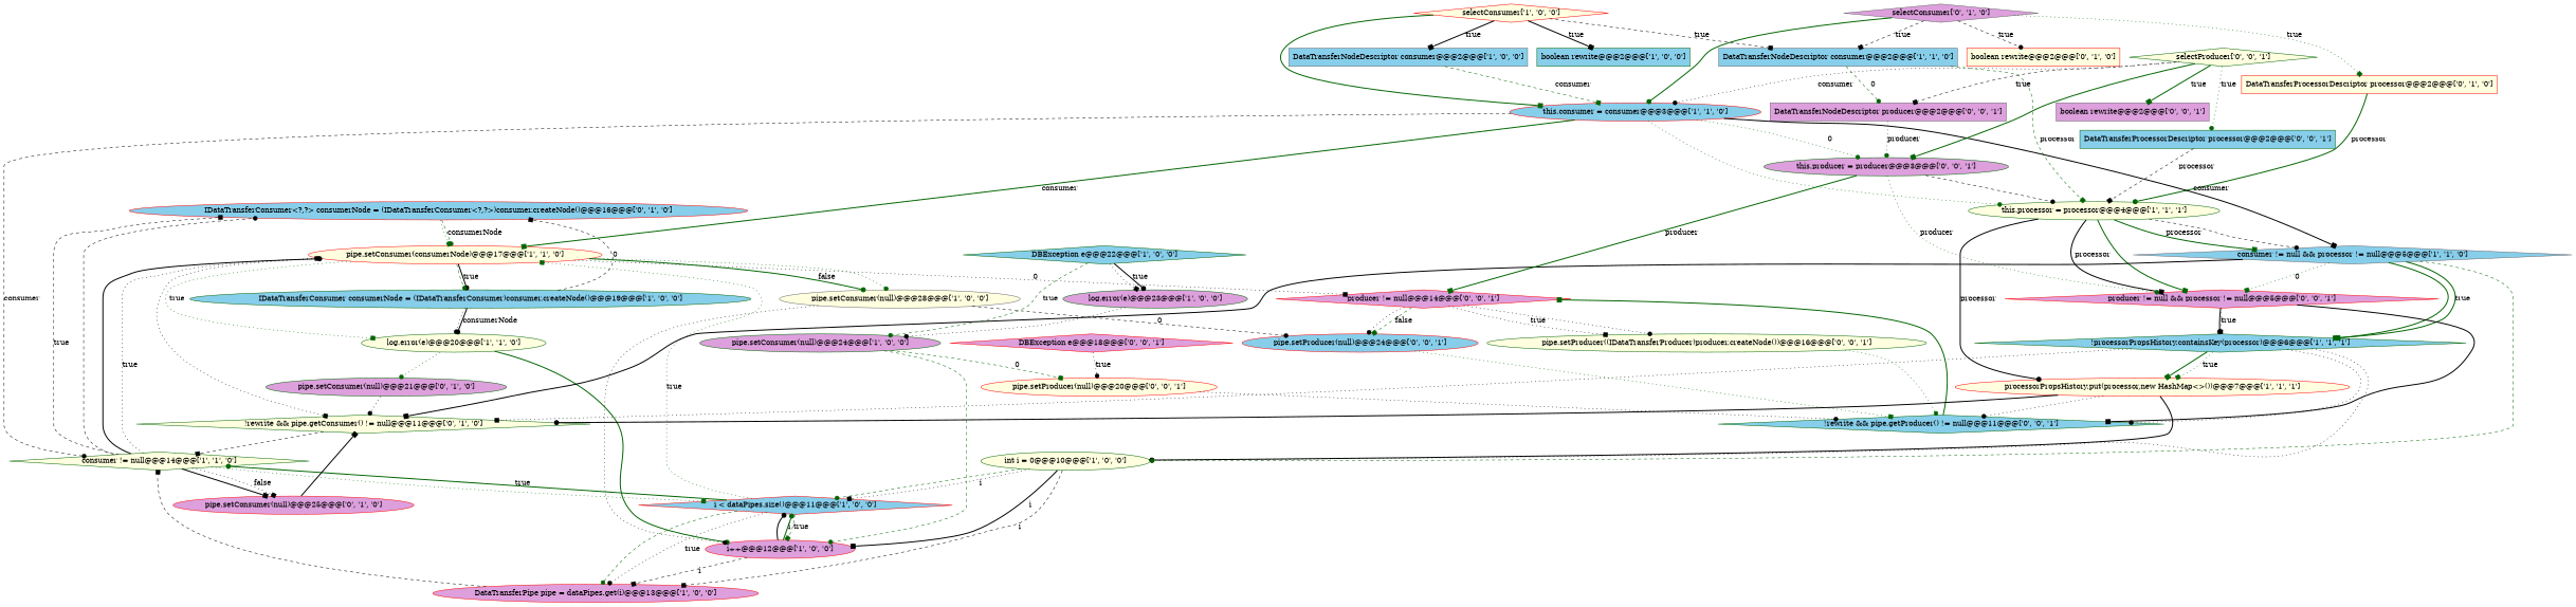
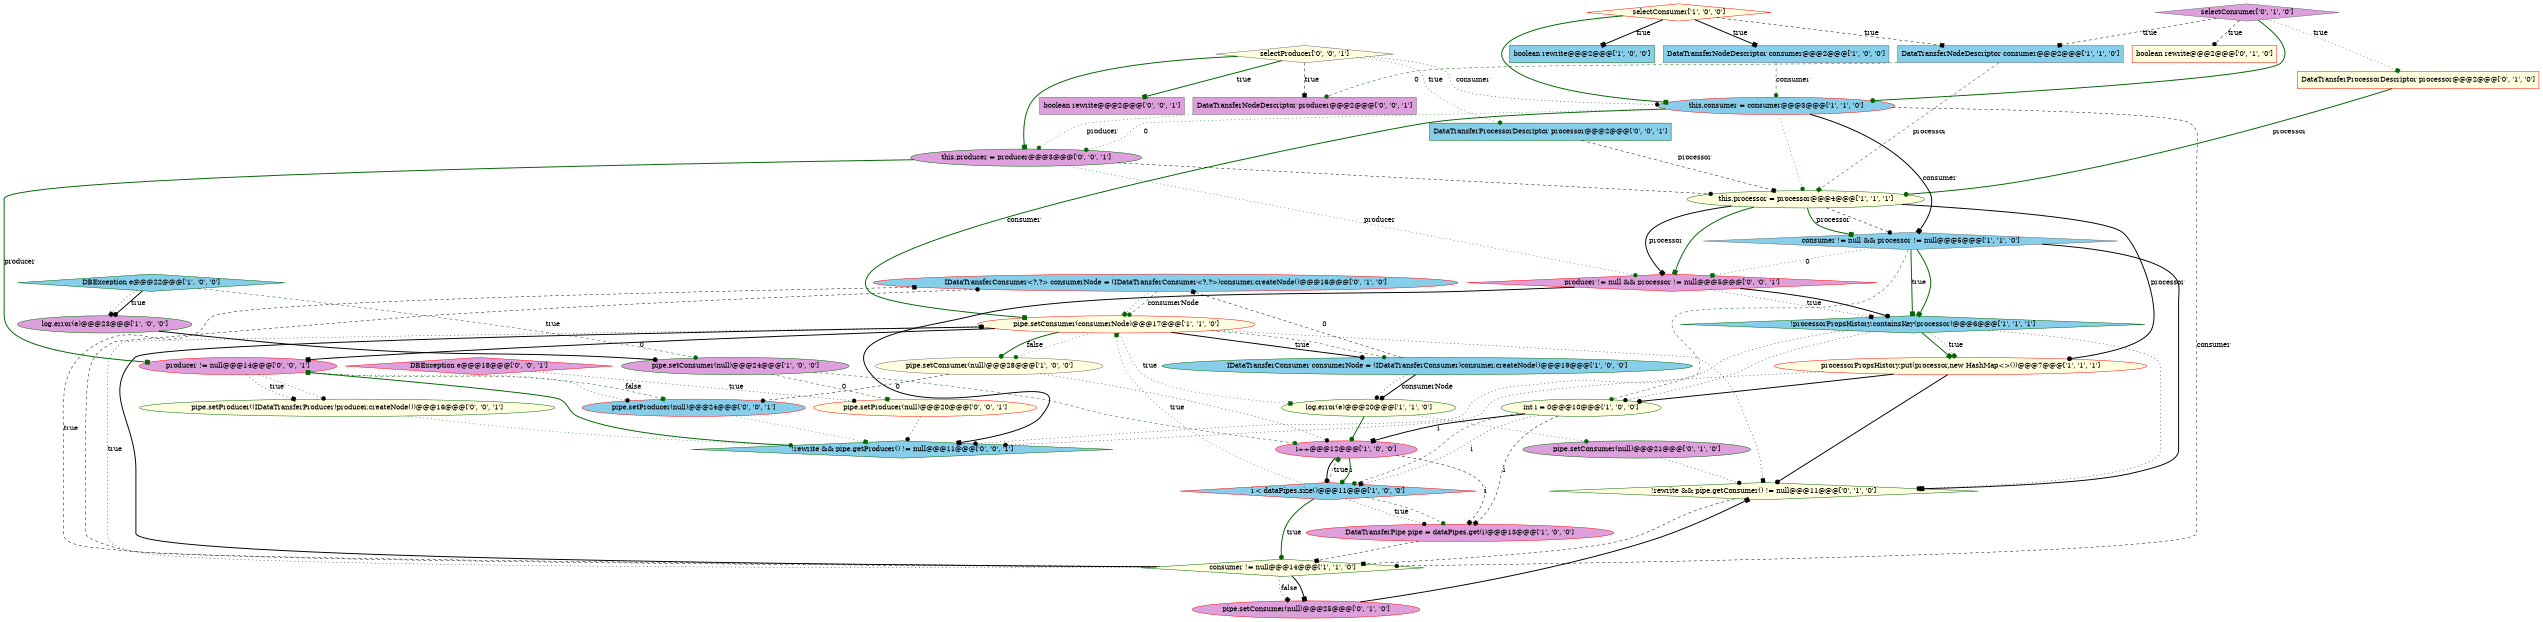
  digraph {
    node [color=darkgreen fillcolor=lightyellow shape=ellipse style=filled]
    edge [arrowhead=box color=black style=dotted]
    n1 [color=red fillcolor=skyblue label="IDataTransferConsumer<?,?> consumerNode = (IDataTransferConsumer<?,?>)consumer.createNode()@@@16@@@['0', '1', '0']"]
    n2 [color=red label="pipe.setConsumer(consumerNode)@@@17@@@['1', '1', '0']"]
    n3 [label="!rewrite && pipe.getConsumer() != null@@@11@@@['0', '1', '0']" shape=diamond]
-   n4 [color=red fillcolor=plum label="producer != null@@@14@@@['0', '0', '1']" shape=diamond]
+   n4 [color=red fillcolor=plum label="producer != null@@@14@@@['0', '0', '1']"]
    n5 [label="log.error(e)@@@20@@@['1', '1', '0']"]
    n6 [color=gray40 label="pipe.setConsumer(null)@@@28@@@['1', '0', '0']"]
    n7 [fillcolor=skyblue label="IDataTransferConsumer consumerNode = (IDataTransferConsumer)consumer.createNode()@@@19@@@['1', '0', '0']"]
    n8 [color=red fillcolor=skyblue label="i < dataPipes.size()@@@11@@@['1', '0', '0']" shape=diamond]
    n9 [color=red fillcolor=plum label="i++@@@12@@@['1', '0', '0']"]
    n10 [color=red fillcolor=plum label="DataTransferPipe pipe = dataPipes.get(i)@@@13@@@['1', '0', '0']"]
    n11 [label="consumer != null@@@14@@@['1', '1', '0']" shape=diamond]
    n12 [color=red fillcolor=plum label="pipe.setConsumer(null)@@@25@@@['0', '1', '0']"]
    n13 [fillcolor=skyblue label="!processorPropsHistory.containsKey(processor)@@@6@@@['1', '1', '1']" shape=diamond]
    n14 [label="int i = 0@@@10@@@['1', '0', '0']"]
    n15 [fillcolor=skyblue label="!rewrite && pipe.getProducer() != null@@@11@@@['0', '0', '1']" shape=diamond]
    n16 [color=red label="processorPropsHistory.put(processor,new HashMap<>())@@@7@@@['1', '1', '1']"]
    n17 [color=gray40 fillcolor=plum label="selectConsumer['0', '1', '0']" shape=diamond]
    n18 [color=red label="boolean rewrite@@@2@@@['0', '1', '0']" shape=box]
    n19 [color=red label="DataTransferProcessorDescriptor processor@@@2@@@['0', '1', '0']" shape=box]
    n20 [color=gray40 fillcolor=skyblue label="DataTransferNodeDescriptor consumer@@@2@@@['1', '1', '0']" shape=box]
    n21 [color=red fillcolor=skyblue label="this.consumer = consumer@@@3@@@['1', '1', '0']"]
    n22 [label="this.processor = processor@@@4@@@['1', '1', '1']"]
    n23 [color=gray40 fillcolor=plum label="DataTransferNodeDescriptor producer@@@2@@@['0', '0', '1']" shape=box]
    n24 [color=gray40 fillcolor=skyblue label="consumer != null && processor != null@@@5@@@['1', '1', '0']" shape=diamond]
    n25 [fillcolor=plum label="this.producer = producer@@@3@@@['0', '0', '1']"]
    n26 [color=red fillcolor=plum label="producer != null && processor != null@@@5@@@['0', '0', '1']" shape=diamond]
    n27 [fillcolor=skyblue label="boolean rewrite@@@2@@@['1', '0', '0']" shape=box]
    n28 [fillcolor=skyblue label="DataTransferProcessorDescriptor processor@@@2@@@['0', '0', '1']" shape=box]
    n29 [fillcolor=plum label="pipe.setConsumer(null)@@@21@@@['0', '1', '0']"]
    n30 [color=gray40 fillcolor=skyblue label="DataTransferNodeDescriptor consumer@@@2@@@['1', '0', '0']" shape=box]
    n31 [label="pipe.setProducer((IDataTransferProducer)producer.createNode())@@@16@@@['0', '0', '1']"]
    n32 [color=red fillcolor=skyblue label="pipe.setProducer(null)@@@24@@@['0', '0', '1']"]
    n33 [color=red label="pipe.setProducer(null)@@@20@@@['0', '0', '1']"]
    n34 [color=red label="selectConsumer['1', '0', '0']" shape=diamond]
    n35 [fillcolor=plum label="pipe.setConsumer(null)@@@24@@@['1', '0', '0']"]
    n36 [color=red fillcolor=plum label="DBException e@@@18@@@['0', '0', '1']" shape=diamond]
-   n37 [label="selectProducer['0', '0', '1']" shape=diamond]
+   n37 [color=gray40 label="selectProducer['0', '0', '1']" shape=diamond]
    n38 [color=gray40 fillcolor=plum label="boolean rewrite@@@2@@@['0', '0', '1']" shape=box]
    n39 [fillcolor=plum label="log.error(e)@@@23@@@['1', '0', '0']"]
    n40 [fillcolor=skyblue label="DBException e@@@22@@@['1', '0', '0']" shape=diamond]
    n1 -> n2 [color=darkgreen]
    n1 -> n2 [arrowhead=dot color=darkgreen label=consumerNode style=dashed]
    n2 -> n3
-   n2 -> n4 [label=0]
+   n2 -> n4 [label=0 style=bold]
    n2 -> n5 [color=darkgreen label=true]
    n2 -> n6 [arrowhead=dot color=darkgreen]
    n2 -> n6 [arrowhead=dot color=darkgreen label=false style=bold]
    n2 -> n7 [arrowhead=dot label=true style=bold]
    n2 -> n7 [arrowhead=dot color=darkgreen style=dashed]
    n3 -> n11 [style=dashed]
    n4 -> n31 [arrowhead=dot]
    n4 -> n31 [label=true]
    n4 -> n32 [color=darkgreen label=false style=dashed]
    n4 -> n32 [arrowhead=dot]
    n5 -> n9 [arrowhead=dot color=darkgreen style=bold]
    n5 -> n29 [arrowhead=dot color=darkgreen]
    n6 -> n9 [arrowhead=dot]
    n6 -> n32 [arrowhead=dot label=0 style=dashed]
    n7 -> n1 [label=0 style=dashed]
    n7 -> n5 [arrowhead=dot label=consumerNode style=bold]
    n7 -> n5 [arrowhead=dot]
    n8 -> n2 [color=darkgreen label=true]
    n8 -> n9 [color=darkgreen label=true style=dashed]
    n8 -> n10 [arrowhead=dot label=true]
    n8 -> n10 [arrowhead=dot color=darkgreen style=dashed]
    n8 -> n11 [arrowhead=dot color=darkgreen label=true style=bold]
    n9 -> n8 [arrowhead=dot style=bold]
    n9 -> n8 [arrowhead=dot color=darkgreen label=i style=bold]
    n9 -> n10 [label=i style=dashed]
    n10 -> n11 [style=dashed]
    n11 -> n1 [arrowhead=dot style=dashed]
    n11 -> n1 [label=true style=dashed]
    n11 -> n2 [label=true]
    n11 -> n2 [arrowhead=dot style=bold]
-   n11 -> n8 [color=darkgreen]
    n11 -> n12 [style=bold]
    n11 -> n12 [label=false]
    n12 -> n3 [style=bold]
    n13 -> n3
    n13 -> n14 [arrowhead=dot]
    n13 -> n15 [arrowhead=dot]
    n13 -> n16 [color=darkgreen style=bold]
    n13 -> n16 [color=darkgreen label=true]
    n14 -> n8 [arrowhead=dot color=darkgreen style=dashed]
    n14 -> n8 [label=i]
    n14 -> n9 [label=i style=bold]
    n14 -> n10 [label=i style=dashed]
    n15 -> n4 [color=darkgreen style=bold]
    n16 -> n3 [arrowhead=dot style=bold]
    n16 -> n14 [arrowhead=dot style=bold]
    n16 -> n15 [arrowhead=dot]
    n17 -> n18 [arrowhead=dot label=true style=dashed]
    n17 -> n19 [color=darkgreen label=true]
    n17 -> n20 [label=true style=dashed]
    n17 -> n21 [arrowhead=dot color=darkgreen style=bold]
    n19 -> n22 [arrowhead=dot color=darkgreen label=processor style=bold]
    n20 -> n22 [color=darkgreen label=processor style=dashed]
    n20 -> n23 [arrowhead=dot color=darkgreen label=0 style=dashed]
    n21 -> n2 [color=darkgreen label=consumer style=bold]
    n21 -> n11 [arrowhead=dot label=consumer style=dashed]
    n21 -> n22 [arrowhead=dot color=darkgreen]
    n21 -> n24 [label=consumer style=bold]
    n21 -> n25 [arrowhead=dot color=darkgreen label=0]
    n22 -> n16 [arrowhead=dot label=processor style=bold]
    n22 -> n24 [arrowhead=dot style=dashed]
    n22 -> n24 [color=darkgreen label=processor style=bold]
    n22 -> n26 [color=darkgreen style=bold]
    n22 -> n26 [label=processor style=bold]
    n23 -> n25 [arrowhead=dot color=darkgreen label=producer]
    n24 -> n3 [style=bold]
    n24 -> n13 [color=darkgreen style=bold]
    n24 -> n13 [color=darkgreen label=true style=bold]
    n24 -> n14 [arrowhead=dot color=darkgreen style=dashed]
    n24 -> n26 [color=darkgreen label=0]
    n25 -> n4 [color=darkgreen label=producer style=bold]
    n25 -> n22 [arrowhead=dot style=dashed]
    n25 -> n26 [arrowhead=dot color=darkgreen label=producer]
    n26 -> n13 [label=true]
    n26 -> n13 [arrowhead=dot style=bold]
    n26 -> n15 [style=bold]
    n28 -> n22 [label=processor style=dashed]
    n29 -> n3 [arrowhead=dot]
-   n30 -> n21 [color=darkgreen label=consumer style=dashed]
+   n30 -> n21 [arrowhead=dot color=darkgreen label=consumer style=dashed]
    n31 -> n15 [arrowhead=dot color=darkgreen]
    n32 -> n15 [color=darkgreen]
    n33 -> n15 [arrowhead=dot]
    n34 -> n20 [label=true style=dashed]
    n34 -> n21 [color=darkgreen style=bold]
    n34 -> n27 [label=true style=bold]
    n34 -> n30 [label=true style=bold]
    n35 -> n9 [arrowhead=dot color=darkgreen style=dashed]
    n35 -> n33 [color=darkgreen label=0 style=dashed]
    n36 -> n33 [arrowhead=dot label=true]
    n37 -> n21 [arrowhead=dot label=consumer]
    n37 -> n23 [label=true style=dashed]
    n37 -> n25 [color=darkgreen style=bold]
    n37 -> n28 [arrowhead=dot color=darkgreen label=true]
    n37 -> n38 [color=darkgreen label=true style=bold]
-   n39 -> n35 [arrowhead=dot]
+   n39 -> n35 [arrowhead=dot style=bold]
    n40 -> n35 [arrowhead=dot color=darkgreen label=true style=dashed]
    n40 -> n39 [arrowhead=dot label=true style=bold]
    n40 -> n39
  }
